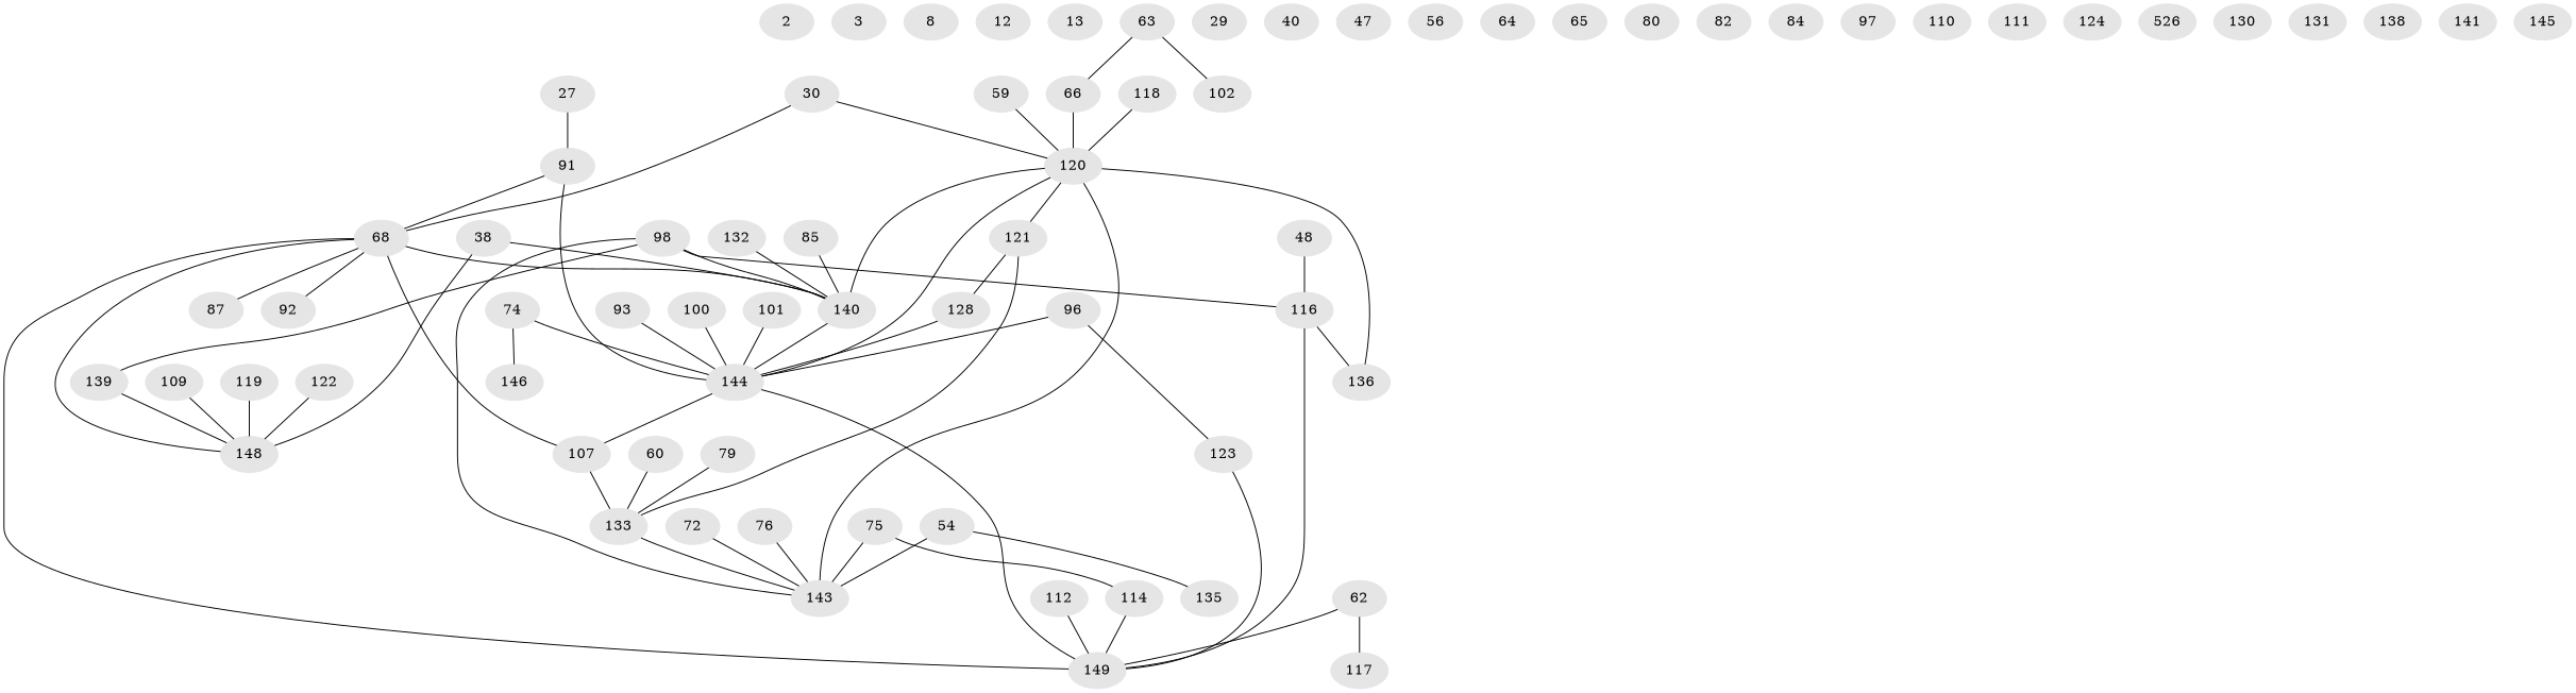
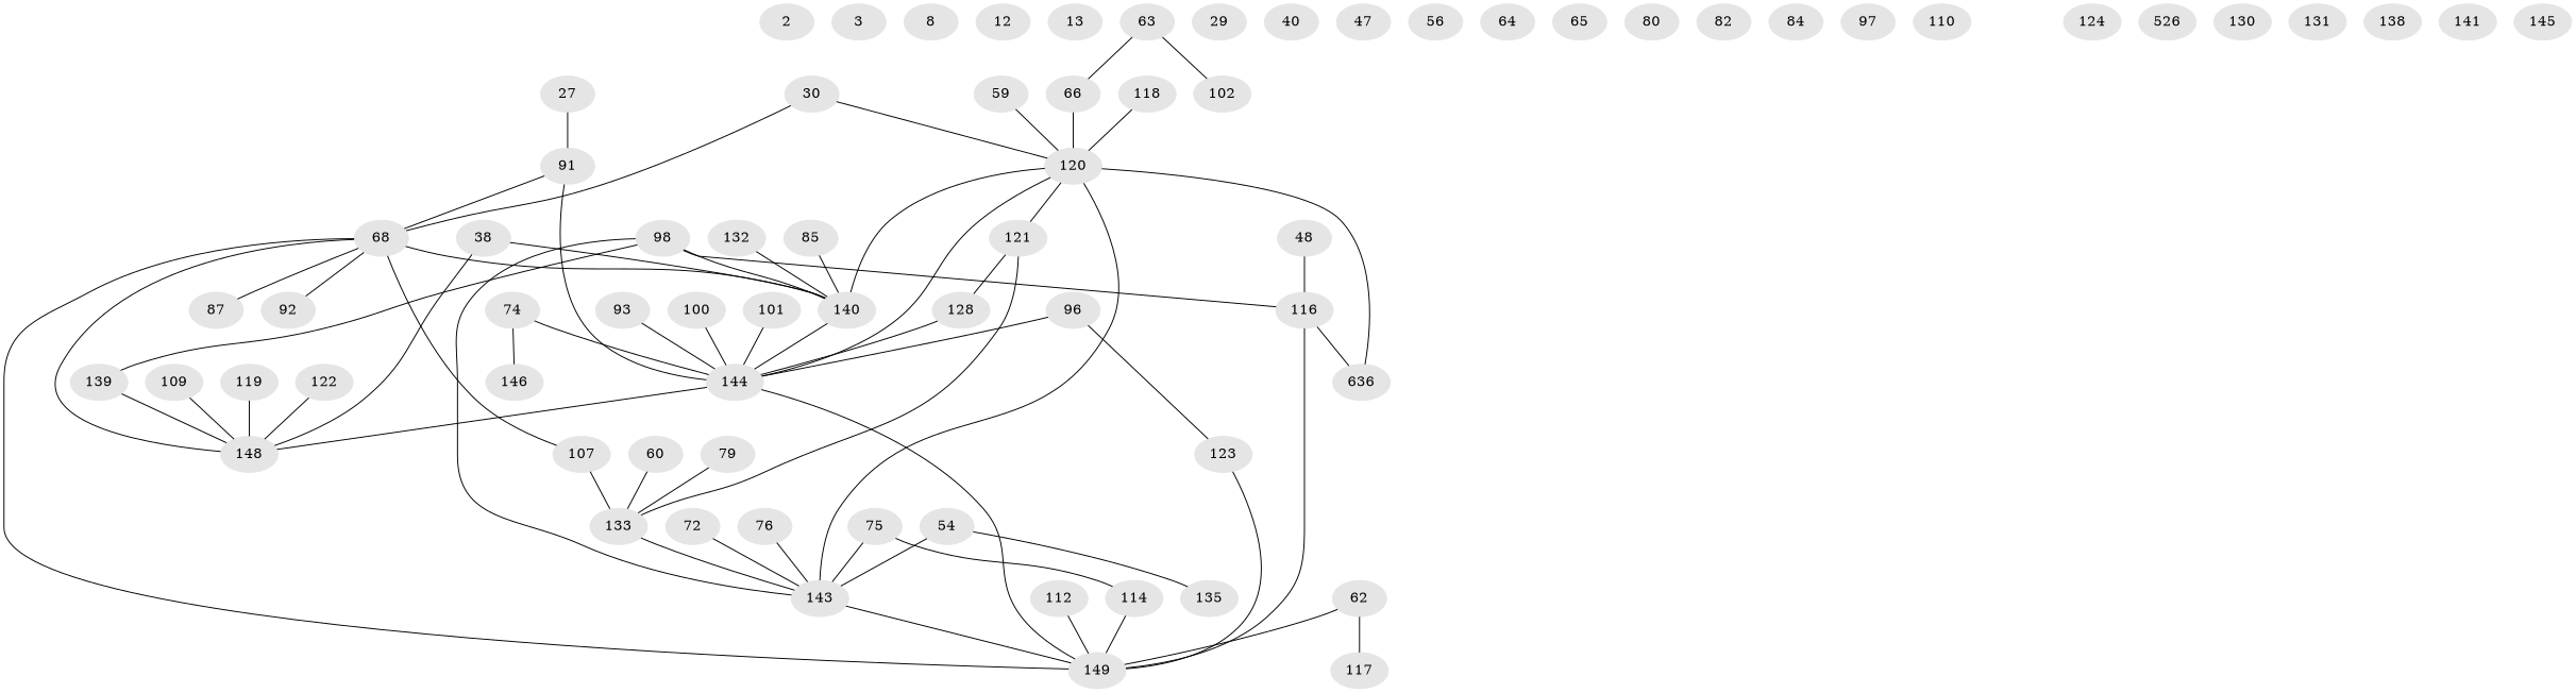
  graph {
    node [color=gray90 style=filled]
    2
    3
    8
    12
    13
    91 [super="+61"]
    68 [super="+67+35+58"]
    144 [super="+23+14+52"]
    27
    29
    140 [super="+115+134+129"]
    148 [super="+105+147"]
    149 [super="+86+125+113"]
    87
    92
    107
    30
    120 [super="+77+70"]
    143 [super="+137+142"]
    121 [super="+1"]
-   136 [super="+73"]
+   136 [super="+73" label=636]
    38
    40
    47
    116 [super="+57"]
    48
    54
    135
    56 [super="+31"]
    59
    133 [super="+5+108"]
    60
    62 [super="+53"]
    117
    63
    66
    102
    64
    65
    72
    74
    146
    75
    114
    76
    79
    80
    82
    84
    85 [super="+15"]
    128 [super="+55"]
    93 [super="+9+11"]
    123 [super="+21"]
    96
    97
    98 [super="+71+90+94"]
    139
    100
    101
    109
    110
-   111
    112
    118
    119
    122
    124
    n68 [label=526]
    130
    131 [super="+51"]
    132
    138
    141 [super="+37+46"]
    145
    91 -- 68
    91 -- 144 [weight=2]
    68 -- 140 [weight=3]
    68 -- 148 [weight=2]
    68 -- 149
    68 -- 87
    68 -- 92
    68 -- 107
-   144 -- 107 [weight=2]
+   144 -- 148 [weight=2]
    144 -- 149 [weight=3]
    27 -- 91
    140 -- 144
    107 -- 133
    30 -- 68
    30 -- 120
    120 -- 144 [weight=2]
    120 -- 140
    120 -- 143 [weight=3]
    120 -- 121
    120 -- 136 [weight=2]
+   143 -- 149
    121 -- 133
    121 -- 128
    38 -- 140
    38 -- 148
    116 -- 149 [weight=2]
    116 -- 136
    48 -- 116
    54 -- 143
    54 -- 135
    59 -- 120
    133 -- 143 [weight=2]
    60 -- 133
    62 -- 149 [weight=2]
    62 -- 117
    63 -- 66
    63 -- 102
    66 -- 120
    72 -- 143
    74 -- 144
    74 -- 146
    75 -- 143
    75 -- 114
    114 -- 149
    76 -- 143
    79 -- 133
    85 -- 140
    128 -- 144
    93 -- 144
    123 -- 149
    96 -- 144
    96 -- 123
    98 -- 140 [weight=2]
    98 -- 143
    98 -- 116
    98 -- 139
    139 -- 148
    100 -- 144
    101 -- 144
    109 -- 148
    112 -- 149
    118 -- 120
    119 -- 148
    122 -- 148
    132 -- 140
  }
